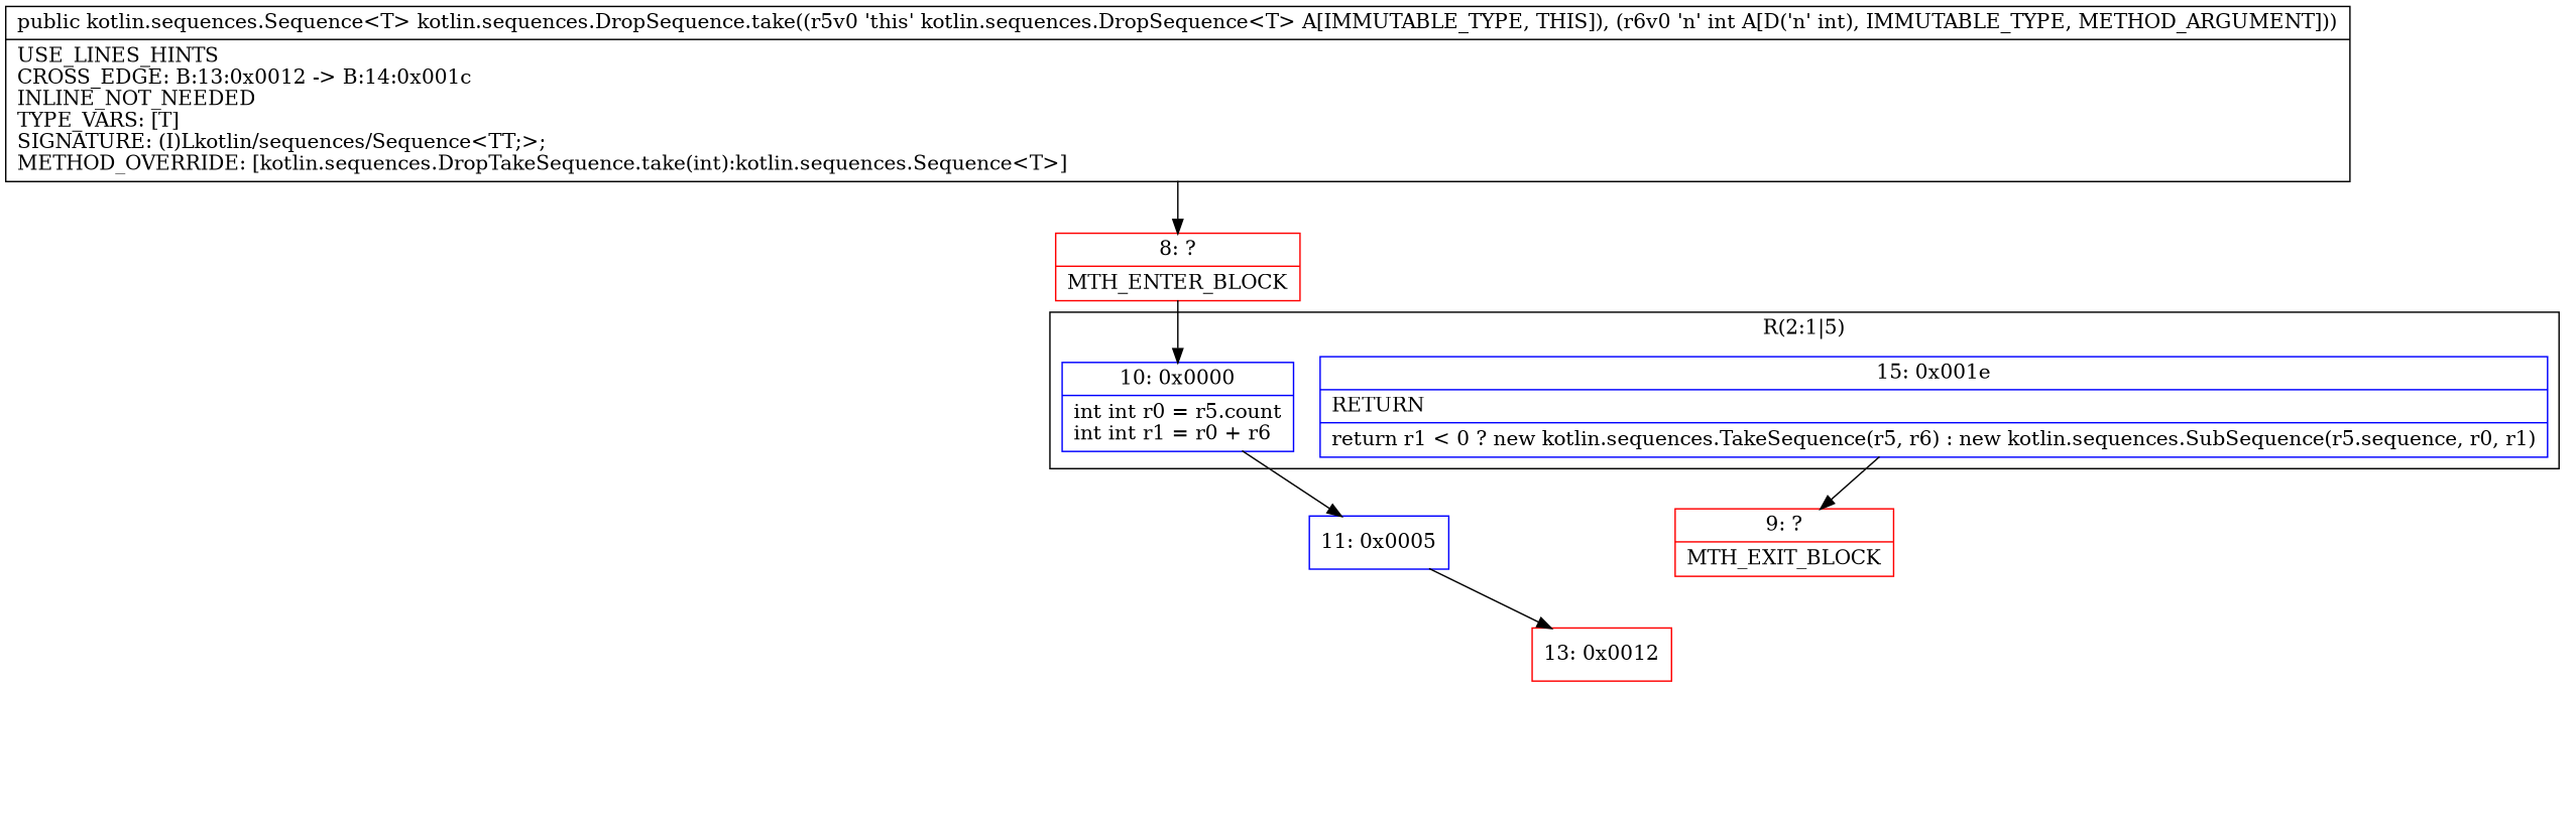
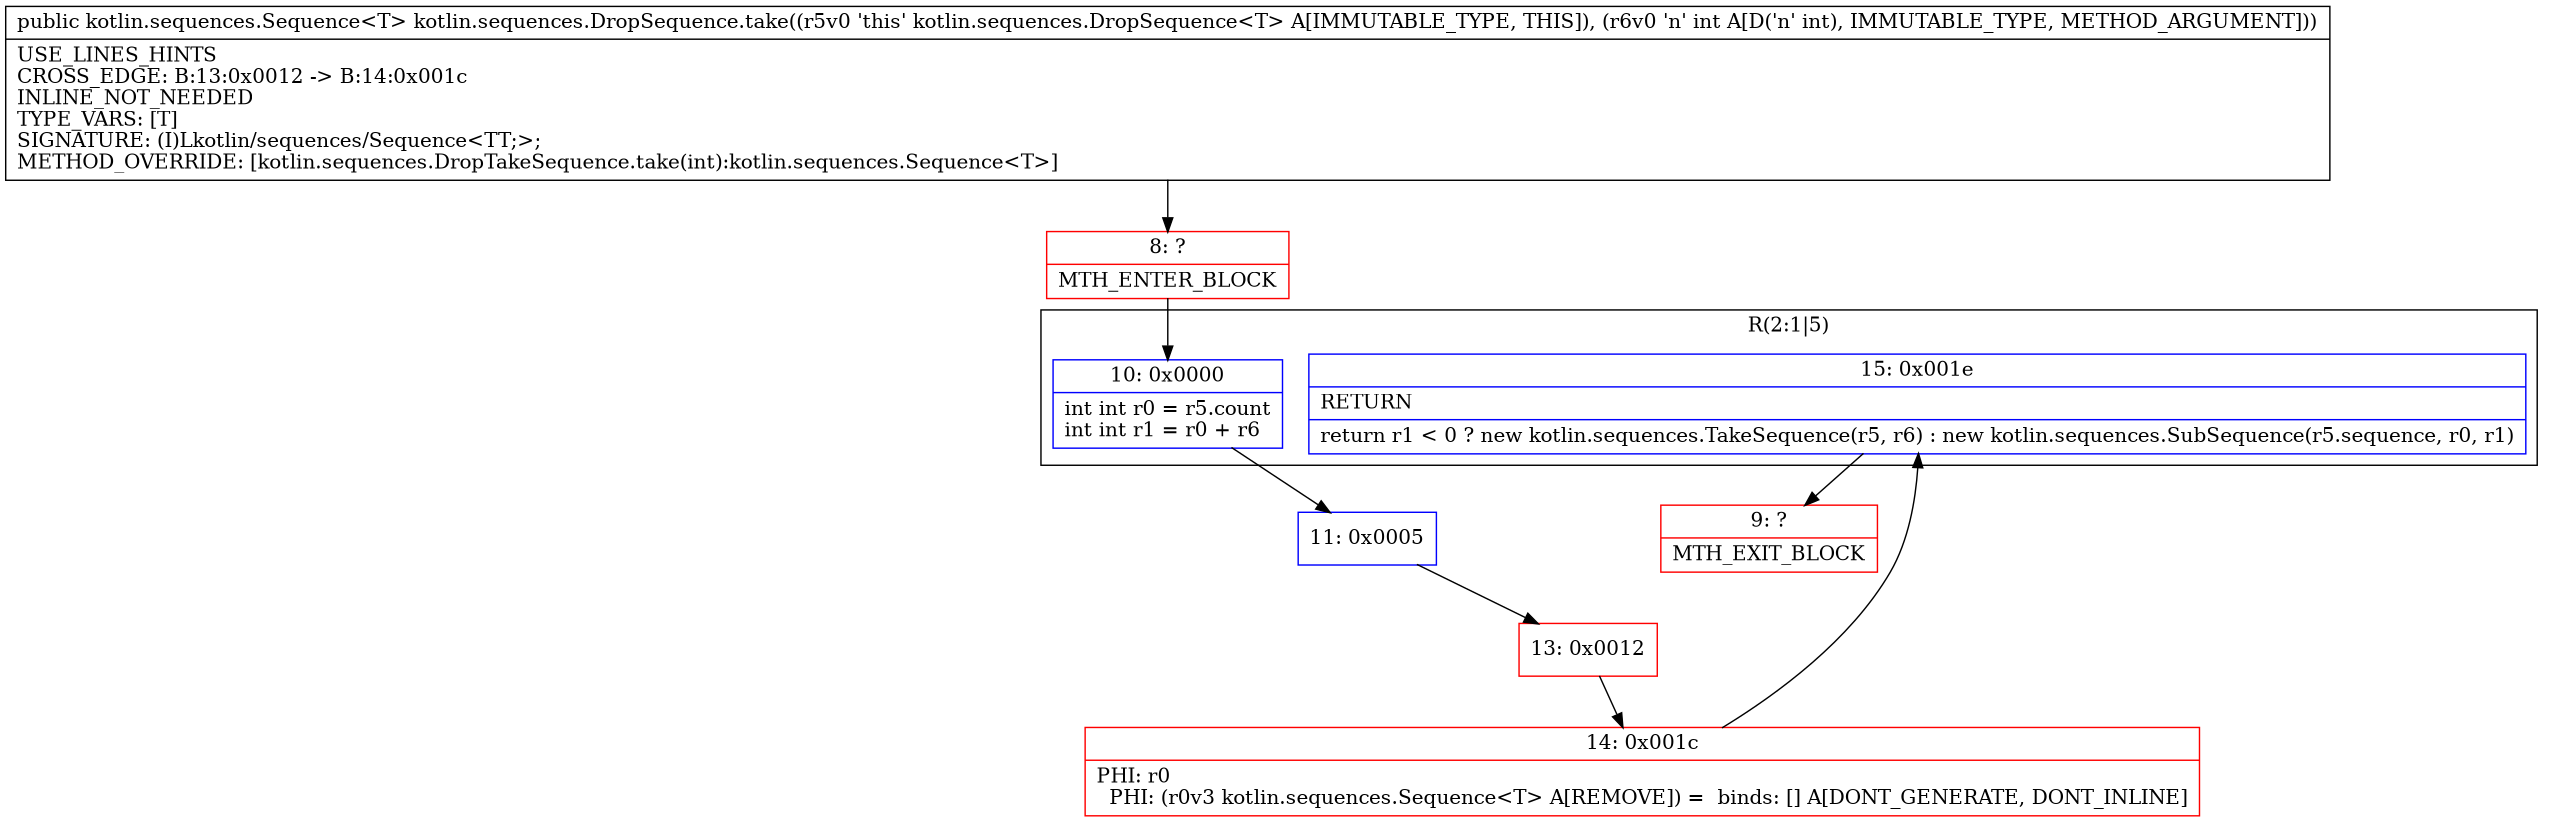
  digraph {
    node [color=red shape=record]
    n1 [color=blue label="{10\:\ 0x0000|int int r0 = r5.count\lint int r1 = r0 + r6\l}"]
    n2 [color=blue label="{15\:\ 0x001e|RETURN\l|return r1 \< 0 ? new kotlin.sequences.TakeSequence(r5, r6) : new kotlin.sequences.SubSequence(r5.sequence, r0, r1)\l}"]
    n3 [color=blue label="{11\:\ 0x0005}"]
    n4 [label="{9\:\ ?|MTH_EXIT_BLOCK\l}"]
    n5 [label="{13\:\ 0x0012}"]
    n6 [label="{8\:\ ?|MTH_ENTER_BLOCK\l}"]
+   n7 [label="{14\:\ 0x001c|PHI: r0 \l  PHI: (r0v3 kotlin.sequences.Sequence\<T\> A[REMOVE]) =  binds: [] A[DONT_GENERATE, DONT_INLINE]\l}"]
    n8 [label="{public kotlin.sequences.Sequence\<T\> kotlin.sequences.DropSequence.take((r5v0 'this' kotlin.sequences.DropSequence\<T\> A[IMMUTABLE_TYPE, THIS]), (r6v0 'n' int A[D('n' int), IMMUTABLE_TYPE, METHOD_ARGUMENT]))  | USE_LINES_HINTS\lCROSS_EDGE: B:13:0x0012 \-\> B:14:0x001c\lINLINE_NOT_NEEDED\lTYPE_VARS: [T]\lSIGNATURE: (I)Lkotlin\/sequences\/Sequence\<TT;\>;\lMETHOD_OVERRIDE: [kotlin.sequences.DropTakeSequence.take(int):kotlin.sequences.Sequence\<T\>]\l}" color=""]
    subgraph cluster_1 {
      label="R(2:1|5)"
      n1
      n2
    }
    n1 -> n3
    n2 -> n4
    n3 -> n5
+   n5 -> n7
    n6 -> n1
+   n7 -> n2
    n8 -> n6
  }
